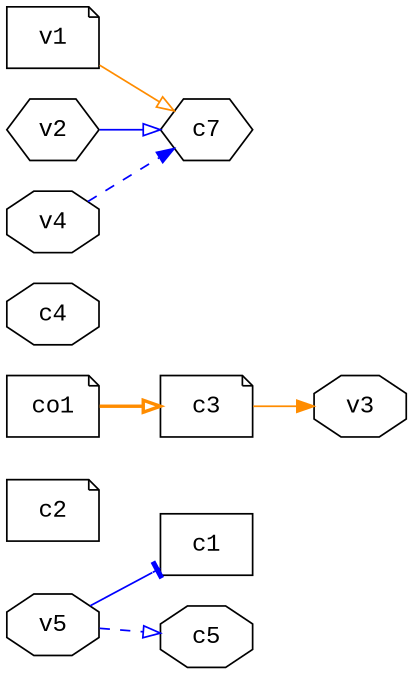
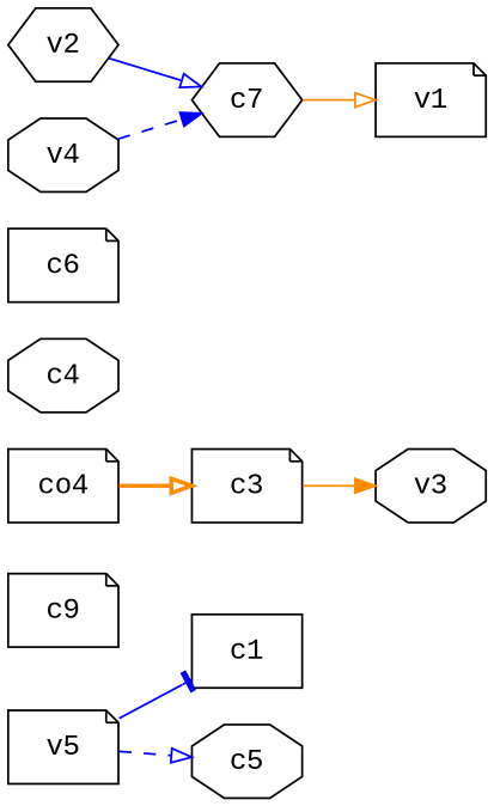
  strict digraph {
    fontname="Liberation Mono"
    rankdir=LR
    node [fontname="Liberation Mono" shape=octagon]
    edge [arrowhead=onormal color=blue fontname="Liberation Mono" style=solid weight=1]
    c1 [shape=box]
-   v5
+   v5 [shape=note]
    c5
-   c2 [shape=note]
+   c2 [shape=note label=c9]
    v3
    c3 [shape=note]
    c4
+   c6 [shape=note]
    c7 [shape=hexagon]
    v1 [shape=note]
    v2 [shape=hexagon]
    v4
-   co1 [shape=note]
+   co1 [shape=note label=co4]
    v5 -> c1 [arrowhead=tee]
    v5 -> c5 [style=dashed]
    c3 -> v3 [arrowhead=normal color=darkorange]
-   v1 -> c7 [color=darkorange]
+   c7 -> v1 [color=darkorange]
    v2 -> c7
    v4 -> c7 [arrowhead=normal style=dashed]
    co1 -> c3 [color=darkorange style=bold]
  }
